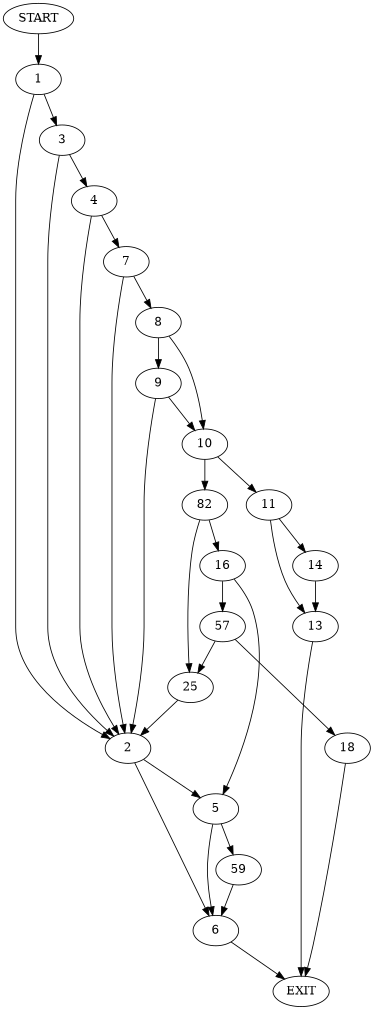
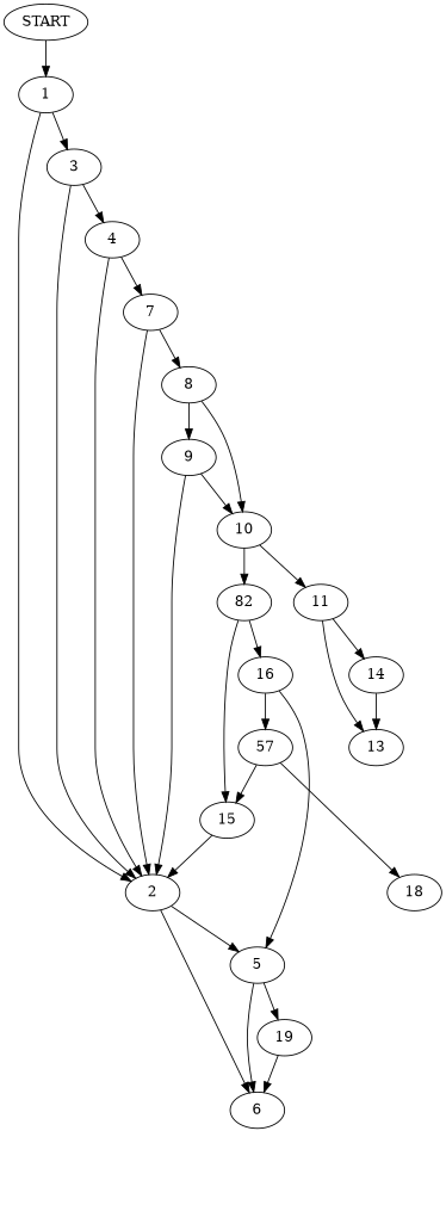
  digraph {
    n1 [label=START]
    1
    2
    3
-   n5 [label=EXIT]
    5
    6
    4
-   19 [label=59]
+   19
    7
    8
    9
    10
    11
    n15 [label=82]
    13
    14
-   15 [label=25]
+   15
    16
    n20 [label=57]
    18
    n1 -> 1
    1 -> 2
    1 -> 3
    2 -> 5
    2 -> 6
    3 -> 2
    3 -> 4
    5 -> 6
    5 -> 19
-   6 -> n5
    4 -> 2
    4 -> 7
    19 -> 6
    7 -> 2
    7 -> 8
    8 -> 9
    8 -> 10
    9 -> 2
    9 -> 10
    10 -> 11
    10 -> n15
    11 -> 13
    11 -> 14
    n15 -> 15
    n15 -> 16
-   13 -> n5
    14 -> 13
    15 -> 2
    16 -> 5
    16 -> n20
    n20 -> 15
    n20 -> 18
-   18 -> n5
  }
